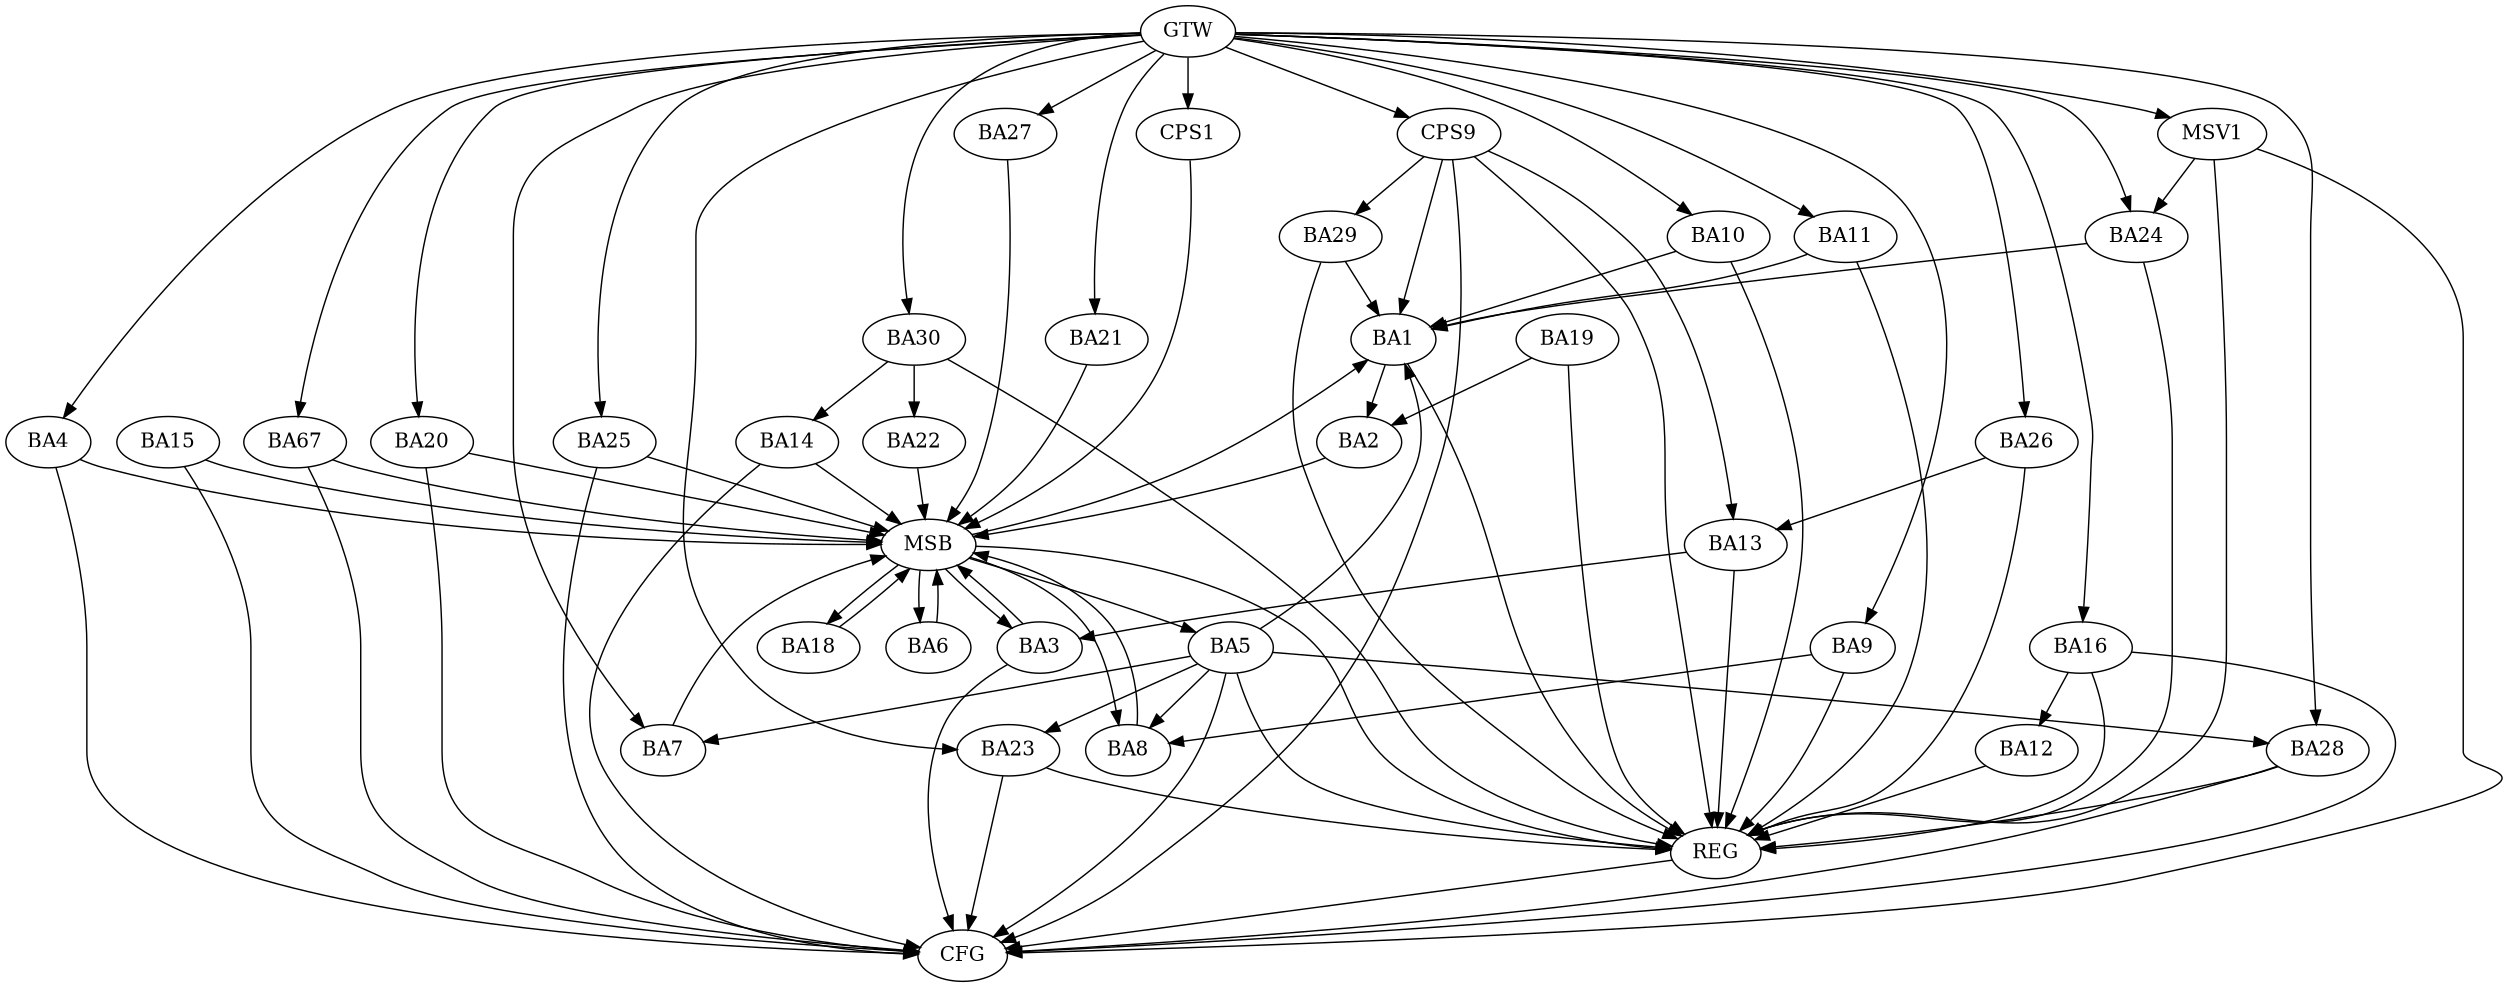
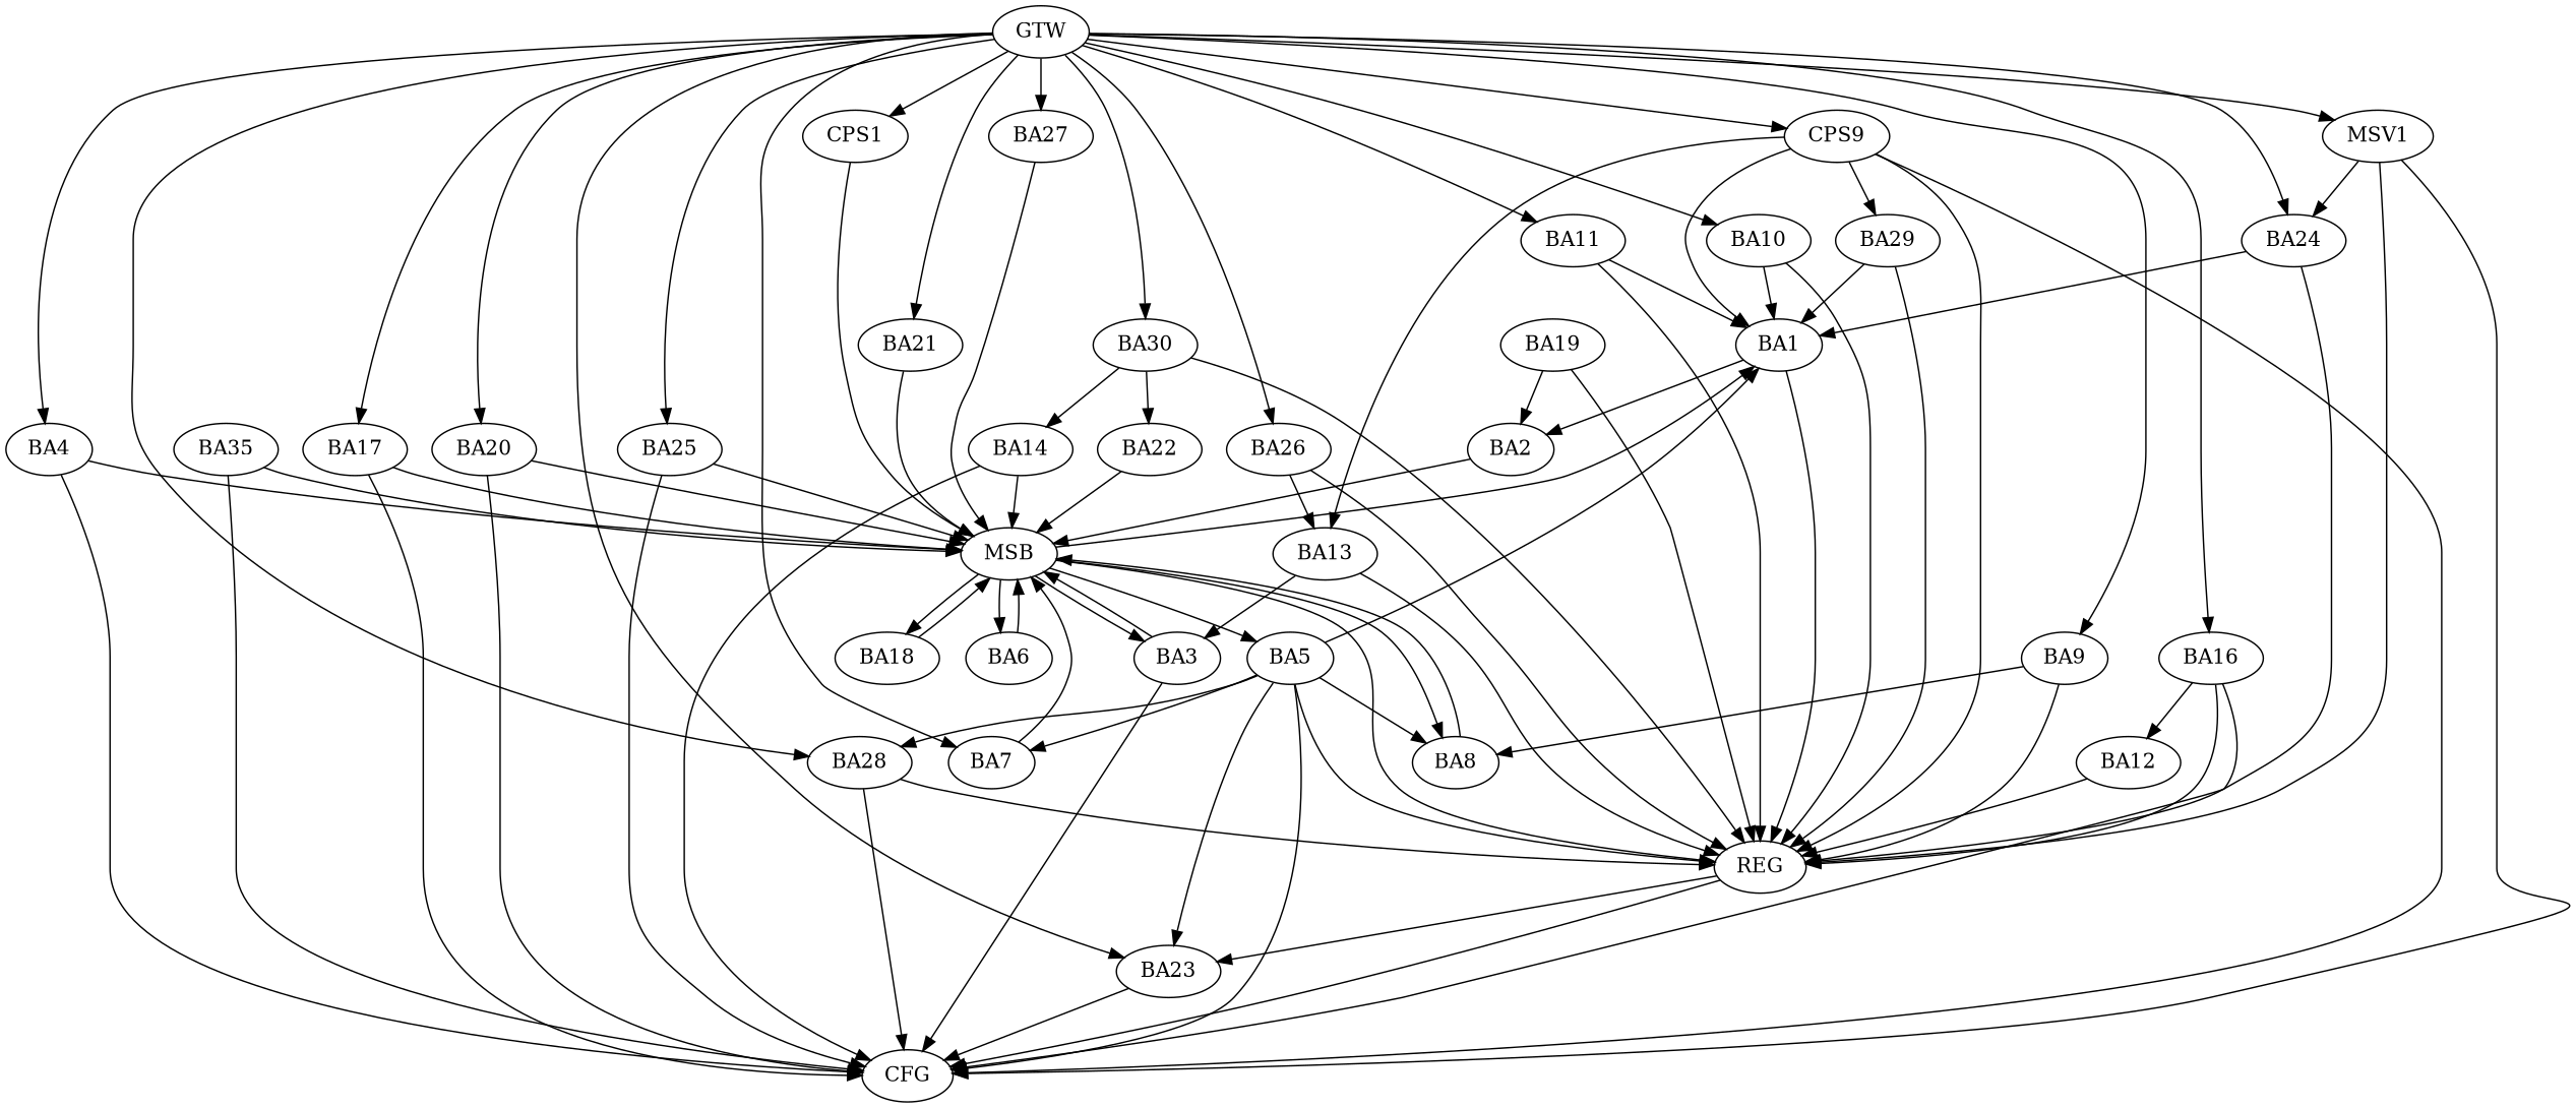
  strict digraph {
    n1 [label=BA1]
    n2 [label=BA2]
    n3 [label=REG]
    n4 [label=MSB]
    n5 [label=CFG]
    n6 [label=BA3]
    n7 [label=BA5]
    n8 [label=BA8]
    n9 [label=BA6]
    n10 [label=BA18]
    n11 [label=BA4]
    n12 [label=BA7]
    n13 [label=BA23]
    n14 [label=BA28]
    n15 [label=BA9]
    n16 [label=BA10]
    n17 [label=BA11]
    n18 [label=BA12]
    n19 [label=BA13]
    n20 [label=BA14]
-   n21 [label=BA15]
+   n21 [label=BA35]
    n22 [label=BA16]
-   n23 [label=BA67]
+   n23 [label=BA17]
    n24 [label=BA19]
    n25 [label=BA20]
    n26 [label=BA21]
    n27 [label=BA22]
    n28 [label=BA24]
    n29 [label=BA25]
    n30 [label=BA26]
    n31 [label=BA27]
    n32 [label=BA29]
    n33 [label=BA30]
    n34 [label=CPS1]
    n35 [label=CPS9]
    n36 [label=GTW]
    n37 [label=MSV1]
    n1 -> n2
    n1 -> n3
    n2 -> n4
    n3 -> n5
    n4 -> n1
    n4 -> n3
    n4 -> n6
    n4 -> n7
    n4 -> n8
    n4 -> n9
    n4 -> n10
    n6 -> n4
    n6 -> n5
    n7 -> n1
    n7 -> n3
    n7 -> n5
    n7 -> n8
    n7 -> n12
    n7 -> n13
    n7 -> n14
    n8 -> n4
    n9 -> n4
    n10 -> n4
    n11 -> n4
    n11 -> n5
    n12 -> n4
-   n13 -> n3
+   n3 -> n13
    n13 -> n5
    n14 -> n3
    n14 -> n5
    n15 -> n3
    n15 -> n8
    n16 -> n1
    n16 -> n3
    n17 -> n1
    n17 -> n3
    n18 -> n3
    n19 -> n3
    n19 -> n6
    n20 -> n4
    n20 -> n5
    n21 -> n4
    n21 -> n5
    n22 -> n3
    n22 -> n5
    n22 -> n18
    n23 -> n4
    n23 -> n5
    n24 -> n2
    n24 -> n3
    n25 -> n4
    n25 -> n5
    n26 -> n4
    n27 -> n4
    n28 -> n1
    n28 -> n3
    n29 -> n4
    n29 -> n5
    n30 -> n3
    n30 -> n19
    n31 -> n4
    n32 -> n1
    n32 -> n3
    n33 -> n3
    n33 -> n20
    n33 -> n27
    n34 -> n4
    n35 -> n1
    n35 -> n3
    n35 -> n5
    n35 -> n19
    n35 -> n32
    n36 -> n11
    n36 -> n12
    n36 -> n13
    n36 -> n14
    n36 -> n15
    n36 -> n16
    n36 -> n17
    n36 -> n22
    n36 -> n23
    n36 -> n25
    n36 -> n26
    n36 -> n28
    n36 -> n29
    n36 -> n30
    n36 -> n31
    n36 -> n33
    n36 -> n34
    n36 -> n35
    n36 -> n37
    n37 -> n3
    n37 -> n5
    n37 -> n28
  }
